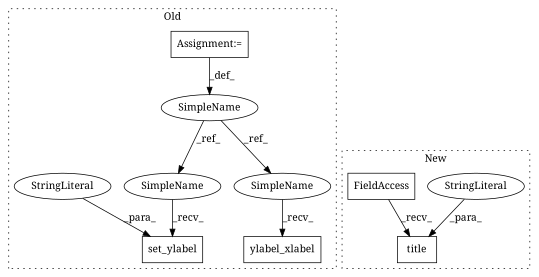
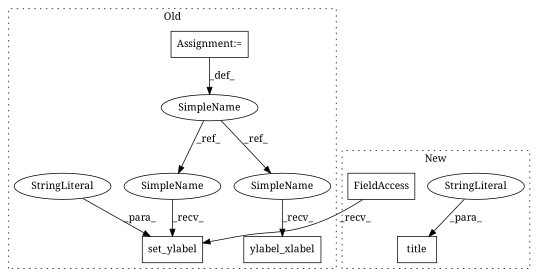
  digraph {
    fontname="Noto Serif"
    node [a=32 fontname="Noto Serif" l=2 shape=box]
    edge [fontname="Noto Serif"]
    n1 [l="11,1" label=ylabel_xlabel s="19926,19947"]
    n2 [a=7 l=1 label="Assignment:=" s=19733]
    n3 [l="11,1" label=set_ylabel s="19957,19978"]
    n4 [a=45 l=10 label=StringLiteral s=19968 shape=ellipse]
    n5 [a=42 label=SimpleName s=19731 shape=ellipse]
    n6 [a=42 label=SimpleName s=19954 shape=ellipse]
    n7 [a=42 label=SimpleName s=19923 shape=ellipse]
    n8 [l="6,1" label=title s="20397,20431"]
    n9 [a=22 l=10 label=FieldAccess s=20379]
    n10 [a=45 l=28 label=StringLiteral s=20403 shape=ellipse]
    subgraph cluster_1 {
      label=Old
      style=dotted
      n1
      n2
      n3
      n4
      n5
      n6
      n7
    }
    subgraph cluster_2 {
      label=New
      style=dotted
      n8
      n9
      n10
    }
    n2 -> n5 [label=_def_]
    n4 -> n3 [label=_para_]
    n5 -> n6 [label=_ref_]
    n5 -> n7 [label=_ref_]
    n6 -> n3 [label=_recv_]
    n7 -> n1 [label=_recv_]
-   n9 -> n8 [label=_recv_]
+   n9 -> n3 [label=_recv_]
    n10 -> n8 [label=_para_]
  }
